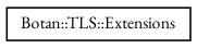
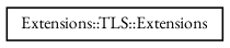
  digraph {
    rankdir=LR
    fontname="EB Garamond"
-   n1 [color=black fillcolor=white fontname="EB Garamond" fontsize=10 height=0.2 label="Botan::TLS::Extensions" shape=record style=filled width=0.4]
+   n1 [color=black fillcolor=white fontname="EB Garamond" fontsize=10 height=0.2 label="Extensions::TLS::Extensions" shape=record style=filled width=0.4]
  }
